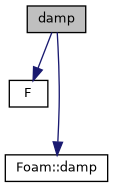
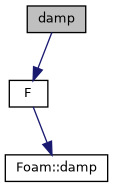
  digraph {
    rankdir=TB
    node [color=black fontname=Helvetica fontsize=10 shape=record]
    edge [color=midnightblue fontname=Helvetica fontsize=10 labelfontname=Helvetica labelfontsize=10 style=solid]
    n1 [fillcolor=grey75 fontcolor=black height=0.2 label=damp style=filled width=0.4]
    n2 [height=0.2 label=F width=0.4]
    n3 [height=0.2 label="Foam::damp" width=0.4]
    n1 -> n2
-   n1 -> n3
+   n2 -> n3
  }
